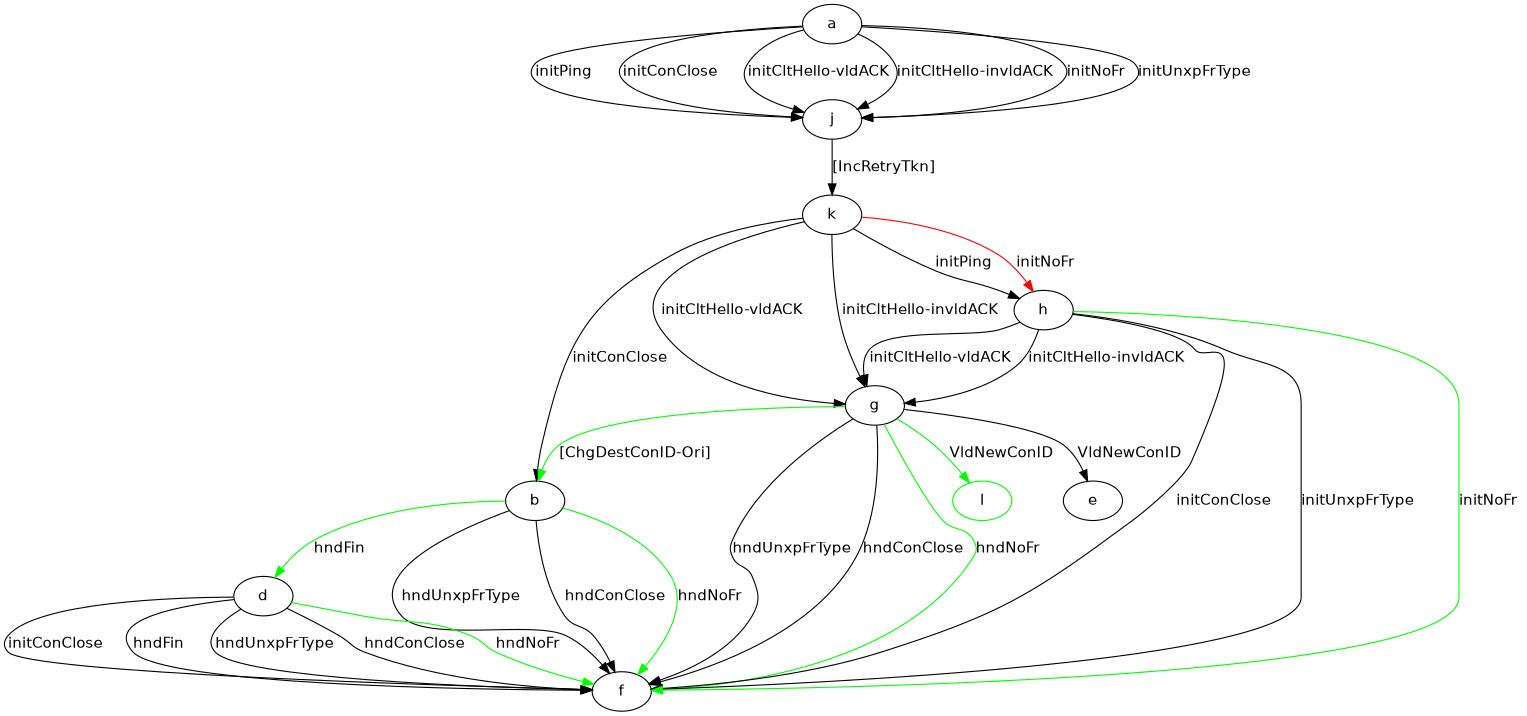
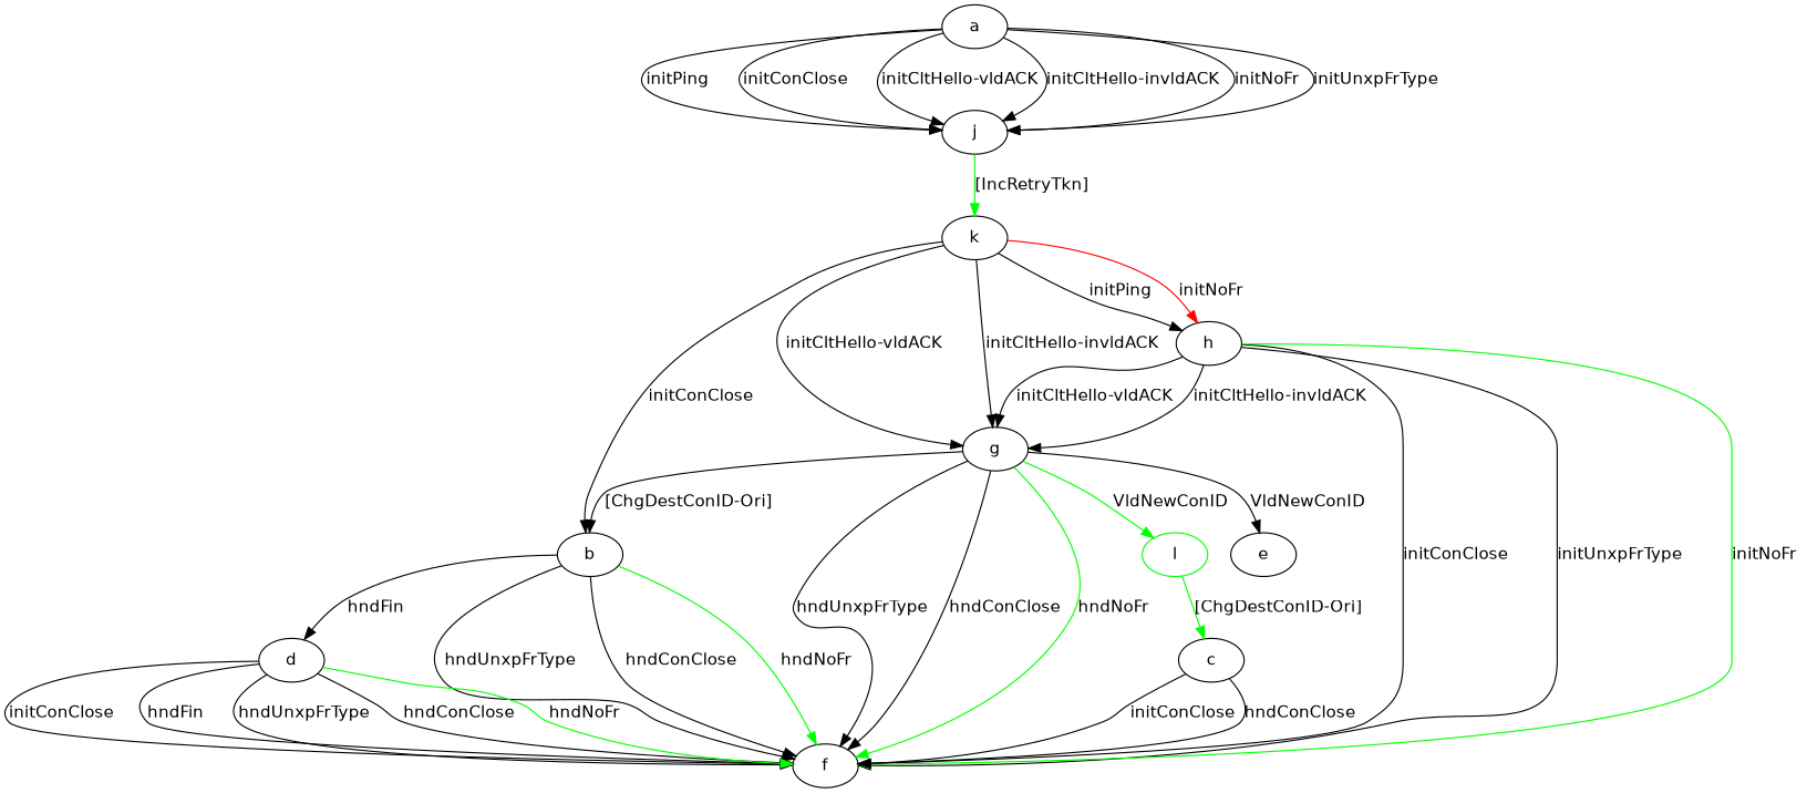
  digraph {
    fontname="DejaVu Sans"
    node [fontname="DejaVu Sans"]
    edge [fontname="DejaVu Sans"]
    a
    j
    k
    b
    g
    h
    d
    f
+   c
    l [color=green]
    e
    a -> j [label="initPing "]
    a -> j [label="initConClose "]
    a -> j [label="initCltHello-vldACK "]
    a -> j [label="initCltHello-invldACK "]
    a -> j [label="initNoFr "]
    a -> j [label="initUnxpFrType "]
-   j -> k [label="[IncRetryTkn] "]
+   j -> k [label="[IncRetryTkn] " color=green]
    k -> b [label="initConClose "]
    k -> g [label="initCltHello-vldACK "]
    k -> g [label="initCltHello-invldACK "]
    k -> h [label="initPing "]
    k -> h [color=red label="initNoFr "]
-   b -> d [label="hndFin " color=green]
+   b -> d [label="hndFin "]
    b -> f [label="hndUnxpFrType "]
    b -> f [label="hndConClose "]
    b -> f [color=green label="hndNoFr "]
-   g -> b [label="[ChgDestConID-Ori] " color=green]
+   g -> b [label="[ChgDestConID-Ori] "]
    g -> f [label="hndUnxpFrType "]
    g -> f [label="hndConClose "]
    g -> f [color=green label="hndNoFr "]
    g -> l [color=green label="VldNewConID "]
    g -> e [label="VldNewConID "]
    h -> g [label="initCltHello-vldACK "]
    h -> g [label="initCltHello-invldACK "]
    h -> f [label="initConClose "]
    h -> f [label="initUnxpFrType "]
    h -> f [color=green label="initNoFr "]
    d -> f [label="initConClose "]
    d -> f [label="hndFin "]
    d -> f [label="hndUnxpFrType "]
    d -> f [label="hndConClose "]
    d -> f [color=green label="hndNoFr "]
+   c -> f [label="initConClose "]
+   c -> f [label="hndConClose "]
+   l -> c [color=green label="[ChgDestConID-Ori] "]
  }
